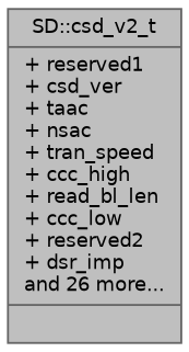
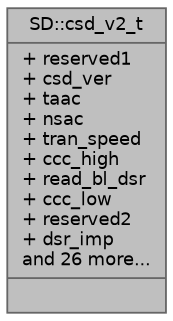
  digraph {
-   n1 [color=gray40 fillcolor=grey75 fontcolor=black fontname=Helvetica fontsize=10 height=0.2 label="{SD::csd_v2_t\n|+ reserved1\l+ csd_ver\l+ taac\l+ nsac\l+ tran_speed\l+ ccc_high\l+ read_bl_len\l+ ccc_low\l+ reserved2\l+ dsr_imp\land 26 more...\l|}" shape=record style=filled width=0.4]
+   n1 [color=gray40 fillcolor=grey75 fontcolor=black fontname=Helvetica fontsize=10 height=0.2 label="{SD::csd_v2_t\n|+ reserved1\l+ csd_ver\l+ taac\l+ nsac\l+ tran_speed\l+ ccc_high\l+ read_bl_dsr\l+ ccc_low\l+ reserved2\l+ dsr_imp\land 26 more...\l|}" shape=record style=filled width=0.4]
  }
